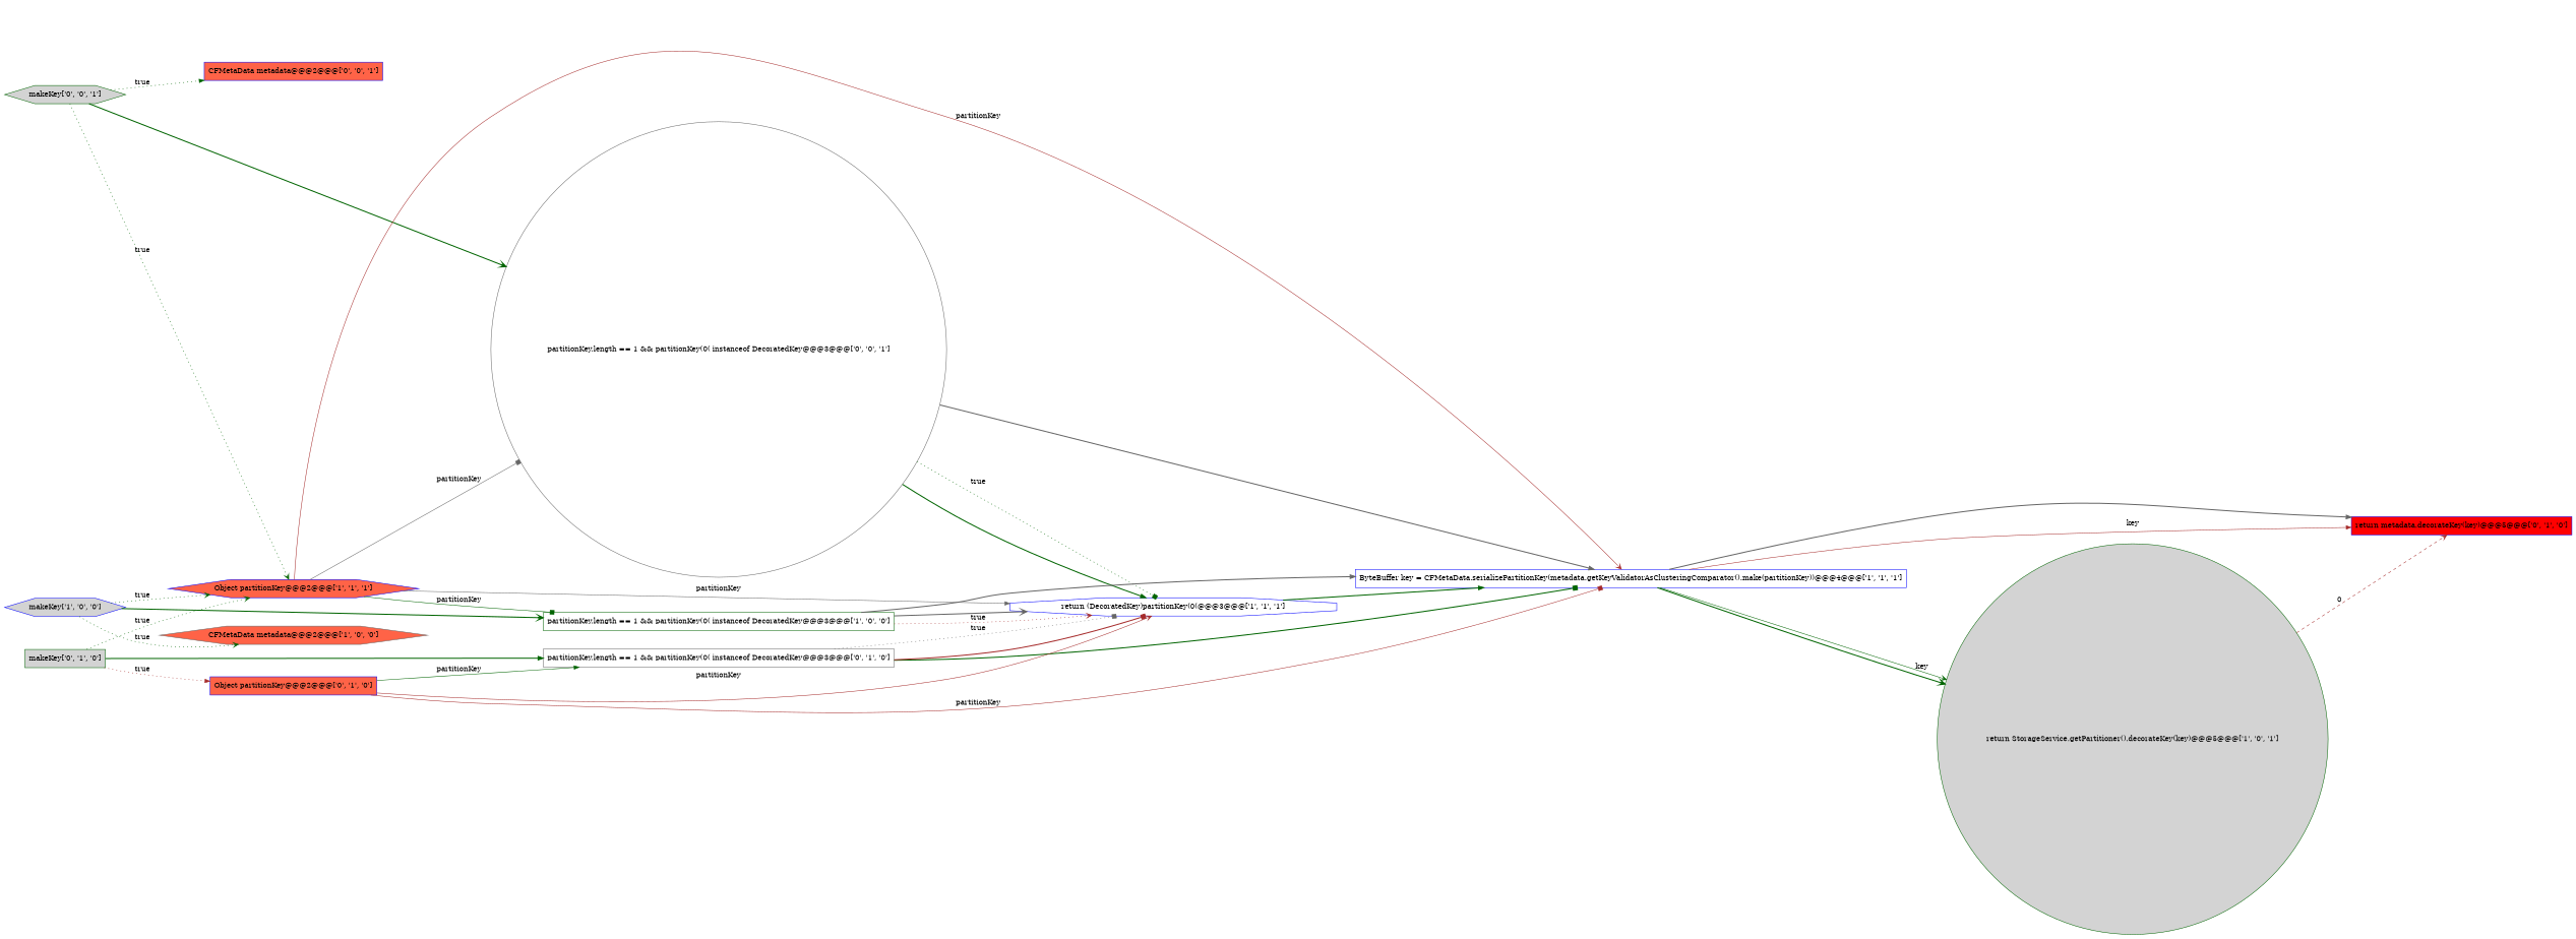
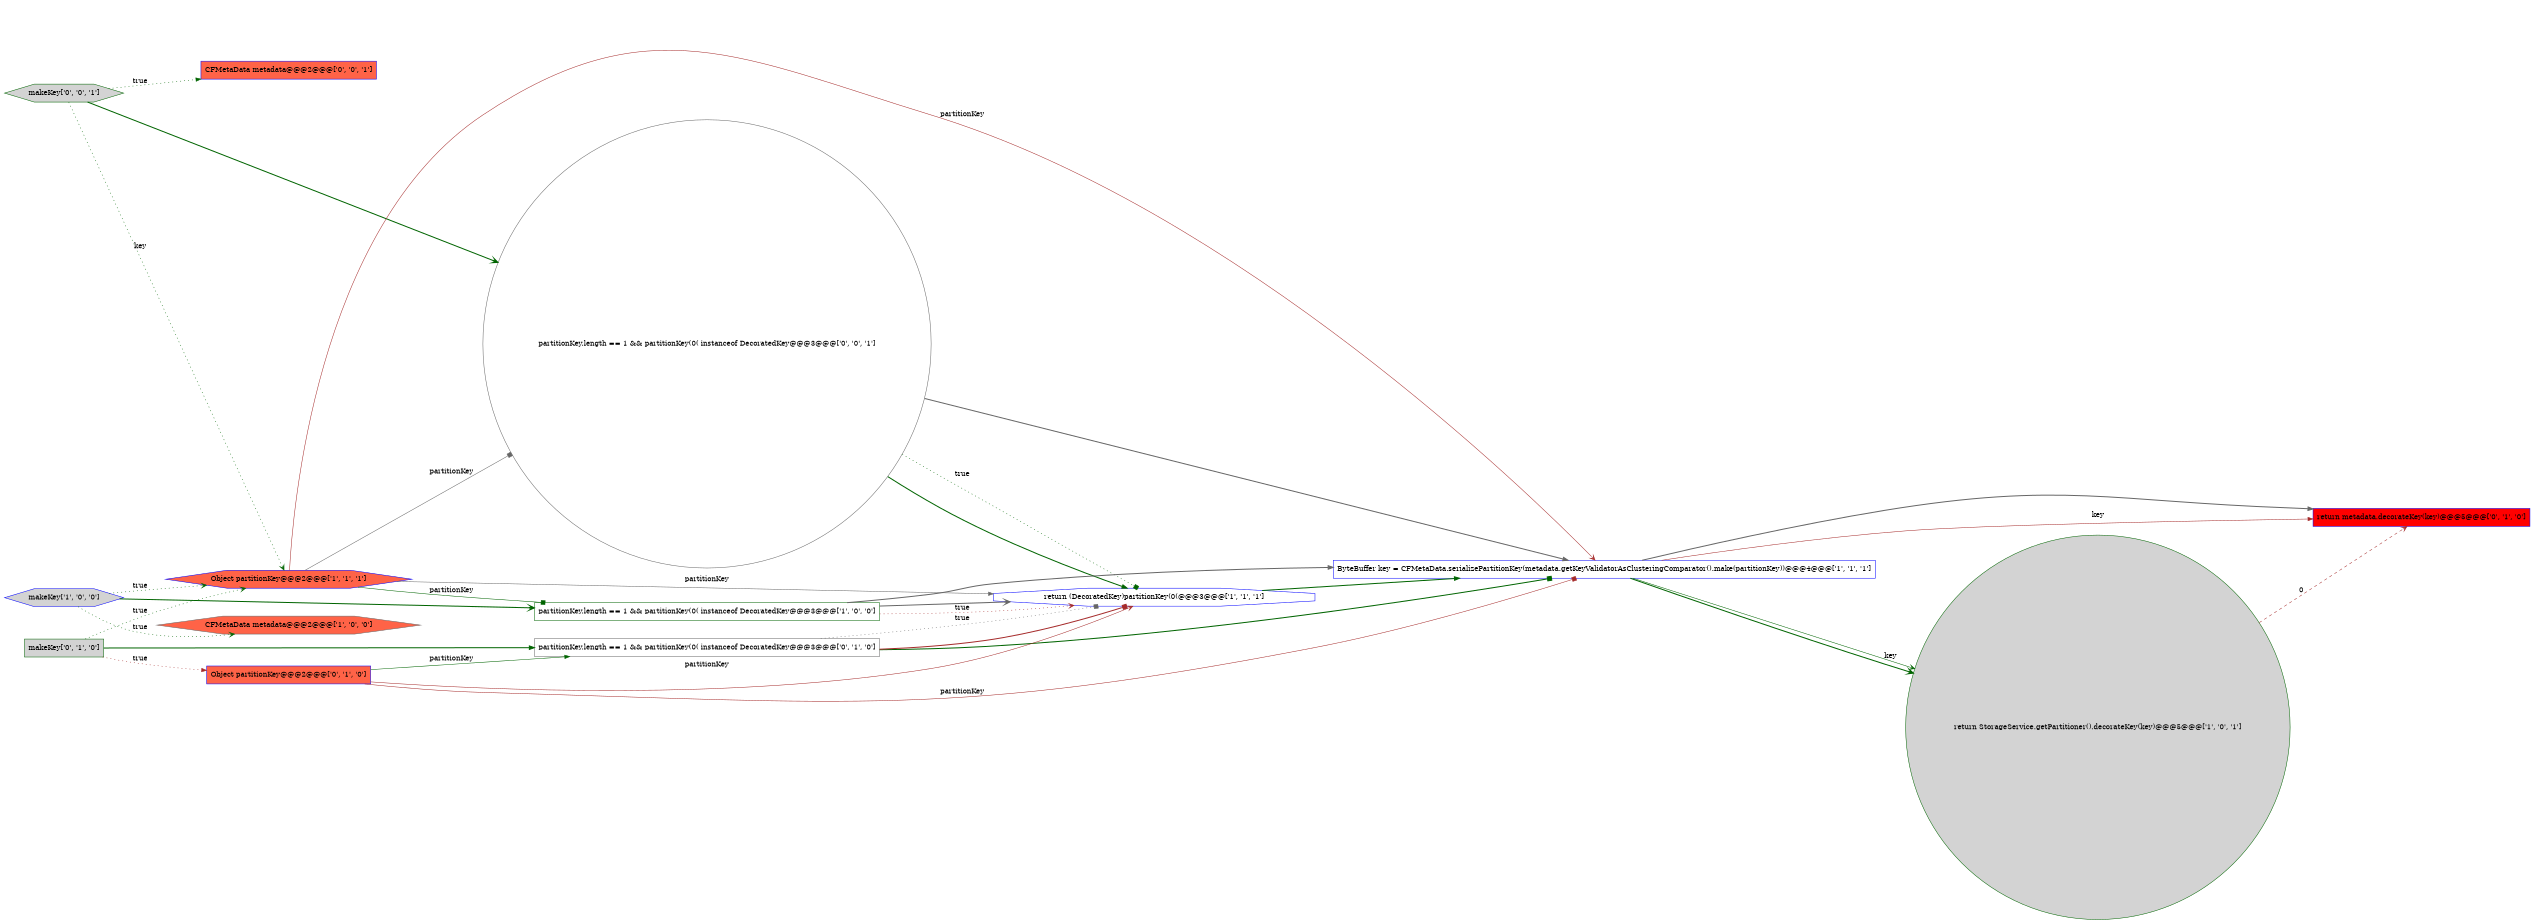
  digraph {
    rankdir=LR
    node [color=blue fillcolor=white shape=box style=filled]
    edge [arrowhead=vee color=darkgreen style=bold]
    n1 [color=darkgreen fillcolor=lightgray label="makeKey['0', '0', '1']" shape=hexagon]
    n2 [fillcolor=tomato label="Object partitionKey@@@2@@@['1', '1', '1']" shape=hexagon]
    n3 [color=gray40 label="partitionKey.length == 1 && partitionKey(0( instanceof DecoratedKey@@@3@@@['0', '0', '1']" shape=circle]
    n4 [fillcolor=tomato label="CFMetaData metadata@@@2@@@['0', '0', '1']"]
    n5 [label="ByteBuffer key = CFMetaData.serializePartitionKey(metadata.getKeyValidatorAsClusteringComparator().make(partitionKey))@@@4@@@['1', '1', '1']"]
    n6 [label="return (DecoratedKey)partitionKey(0(@@@3@@@['1', '1', '1']" shape=octagon]
    n7 [color=darkgreen label="partitionKey.length == 1 && partitionKey(0( instanceof DecoratedKey@@@3@@@['1', '0', '0']"]
    n8 [color=gray40 label="partitionKey.length == 1 && partitionKey(0( instanceof DecoratedKey@@@3@@@['0', '1', '0']"]
    n9 [color=darkgreen fillcolor=lightgray label="return StorageService.getPartitioner().decorateKey(key)@@@5@@@['1', '0', '1']" shape=circle]
    n10 [fillcolor=red label="return metadata.decorateKey(key)@@@5@@@['0', '1', '0']"]
    n11 [fillcolor=lightgray label="makeKey['1', '0', '0']" shape=hexagon]
    n12 [color=gray40 fillcolor=tomato label="CFMetaData metadata@@@2@@@['1', '0', '0']" shape=hexagon]
    n13 [color=darkgreen fillcolor=lightgray label="makeKey['0', '1', '0']"]
    n14 [fillcolor=tomato label="Object partitionKey@@@2@@@['0', '1', '0']"]
-   n1 -> n2 [label=true style=dotted]
+   n1 -> n2 [label=key style=dotted]
    n1 -> n3
    n1 -> n4 [arrowhead=normal label=true style=dotted]
    n2 -> n3 [arrowhead=box color=gray40 label=partitionKey style=solid]
    n2 -> n5 [color=brown label=partitionKey style=solid]
    n2 -> n6 [arrowhead=normal color=gray40 label=partitionKey style=solid]
    n2 -> n7 [arrowhead=box label=partitionKey style=solid]
    n3 -> n5 [arrowhead=normal color=gray40]
    n3 -> n6 [arrowhead=normal]
    n3 -> n6 [arrowhead=box label=true style=dotted]
    n5 -> n9 [label=key style=solid]
    n5 -> n9
    n5 -> n10 [arrowhead=normal color=gray40]
    n5 -> n10 [arrowhead=normal color=brown label=key style=solid]
    n6 -> n5 [arrowhead=normal]
    n7 -> n5 [arrowhead=normal color=gray40]
    n7 -> n6 [color=brown label=true style=dotted]
    n7 -> n6 [color=gray40]
    n8 -> n5 [arrowhead=box]
    n8 -> n6 [arrowhead=box color=brown]
    n8 -> n6 [arrowhead=box color=gray40 label=true style=dotted]
    n9 -> n10 [color=brown label=0 style=dashed]
    n11 -> n2 [label=true style=dotted]
    n11 -> n7
    n11 -> n12 [label=true style=dotted]
    n13 -> n2 [label=true style=dotted]
    n13 -> n8 [arrowhead=normal]
    n13 -> n14 [arrowhead=normal color=brown label=true style=dotted]
    n14 -> n5 [arrowhead=box color=brown label=partitionKey style=solid]
    n14 -> n6 [color=brown label=partitionKey style=solid]
    n14 -> n8 [arrowhead=normal label=partitionKey style=solid]
  }
